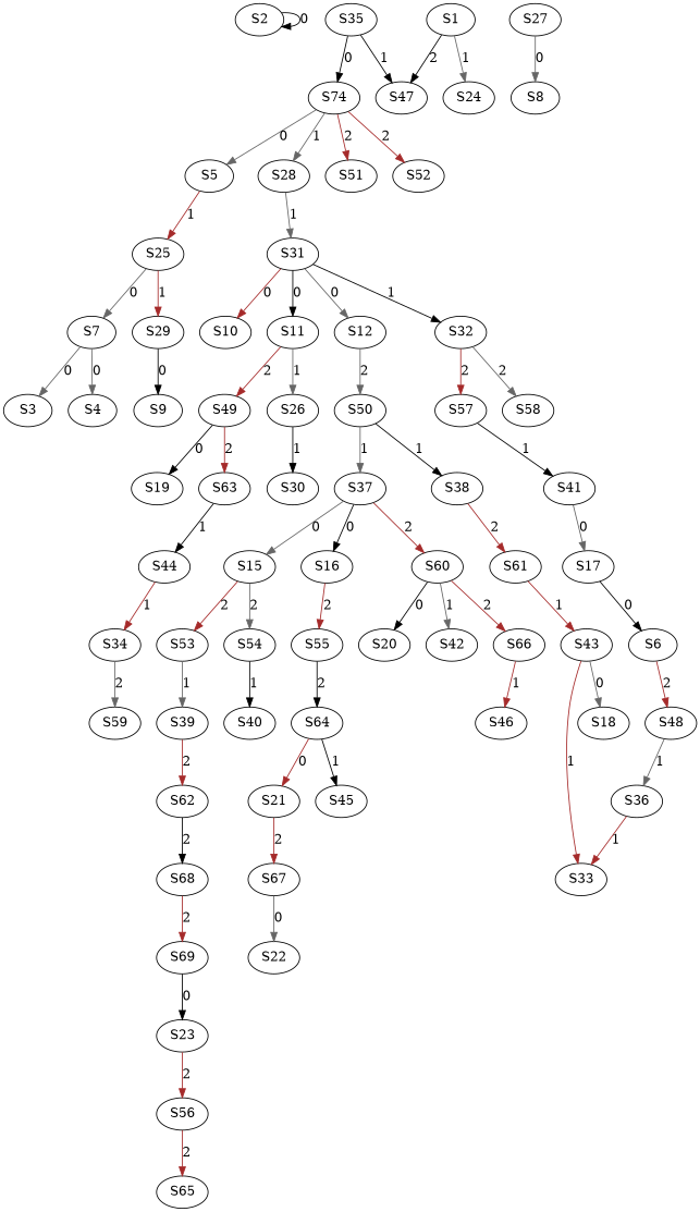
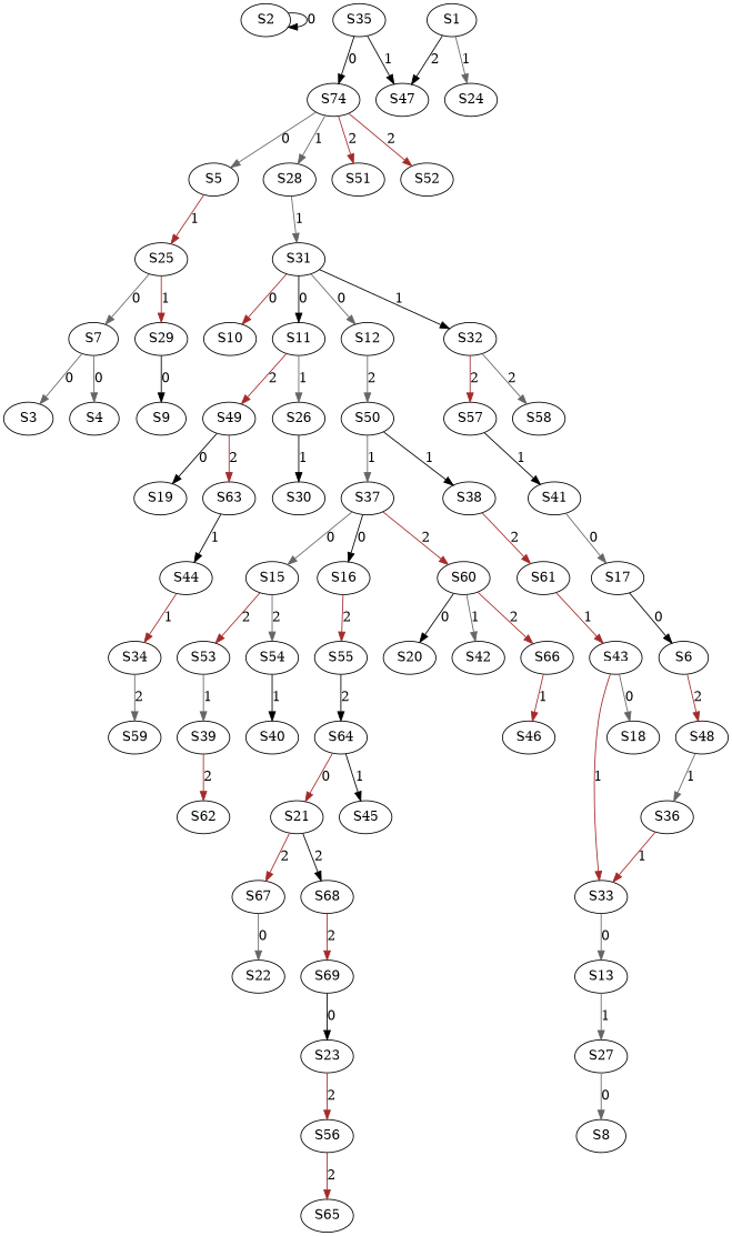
  strict digraph {
    edge [color=brown]
    S2
    S7
    S3
    S4
    n5 [label=S74]
    S5
    S28
    S51
    S52
    S25
    S31
    S29
    S17
    S6
    S48
    S36
    S9
    S27
    S8
    S10
    S11
    S12
    S32
    S49
    S26
    S50
    S57
    S58
    S19
    S63
    S30
    S37
    S38
    S33
+   S13
    S35
    S47
    S15
    S16
    S60
    S53
    S54
    S55
    S20
    S42
    S66
    S39
    S40
    S64
    S41
    S43
    S18
    S44
    S46
    S21
    S45
    S67
    S22
    S69
    S23
    S56
    S65
    S1
    S24
    S34
    S59
    S61
    S62
    S68
    S2 -> S2 [color=black label=0]
    S7 -> S3 [color=gray40 label=0]
    S7 -> S4 [color=gray40 label=0]
    n5 -> S5 [color=gray40 label=0]
    n5 -> S28 [color=gray40 label=1]
    n5 -> S51 [label=2]
    n5 -> S52 [label=2]
    S5 -> S25 [label=1]
    S28 -> S31 [color=gray40 label=1]
    S25 -> S7 [color=gray40 label=0]
    S25 -> S29 [label=1]
    S31 -> S10 [label=0]
    S31 -> S11 [color=black label=0]
    S31 -> S12 [color=gray40 label=0]
    S31 -> S32 [color=black label=1]
    S29 -> S9 [color=black label=0]
    S17 -> S6 [color=black label=0]
    S6 -> S48 [label=2]
    S48 -> S36 [color=gray40 label=1]
    S36 -> S33 [label=1]
    S27 -> S8 [color=gray40 label=0]
    S11 -> S49 [label=2]
    S11 -> S26 [color=gray40 label=1]
    S12 -> S50 [color=gray40 label=2]
    S32 -> S57 [label=2]
    S32 -> S58 [color=gray40 label=2]
    S49 -> S19 [color=black label=0]
    S49 -> S63 [label=2]
    S26 -> S30 [color=black label=1]
    S50 -> S37 [color=gray40 label=1]
    S50 -> S38 [color=black label=1]
    S57 -> S41 [color=black label=1]
    S63 -> S44 [color=black label=1]
    S37 -> S15 [color=gray40 label=0]
    S37 -> S16 [color=black label=0]
    S37 -> S60 [label=2]
    S38 -> S61 [label=2]
+   S33 -> S13 [color=gray40 label=0]
+   S13 -> S27 [color=gray40 label=1]
    S35 -> n5 [color=black label=0]
    S35 -> S47 [color=black label=1]
    S15 -> S53 [label=2]
    S15 -> S54 [color=gray40 label=2]
    S16 -> S55 [label=2]
    S60 -> S20 [color=black label=0]
    S60 -> S42 [color=gray40 label=1]
    S60 -> S66 [label=2]
    S53 -> S39 [color=gray40 label=1]
    S54 -> S40 [color=black label=1]
    S55 -> S64 [color=black label=2]
    S66 -> S46 [label=1]
    S39 -> S62 [label=2]
    S64 -> S21 [label=0]
    S64 -> S45 [color=black label=1]
    S41 -> S17 [color=gray40 label=0]
    S43 -> S33 [label=1]
    S43 -> S18 [color=gray40 label=0]
    S44 -> S34 [label=1]
    S21 -> S67 [label=2]
    S67 -> S22 [color=gray40 label=0]
    S69 -> S23 [color=black label=0]
    S23 -> S56 [label=2]
    S56 -> S65 [label=2]
    S1 -> S47 [color=black label=2]
    S1 -> S24 [color=gray40 label=1]
    S34 -> S59 [color=gray40 label=2]
    S61 -> S43 [label=1]
-   S62 -> S68 [color=black label=2]
+   S21 -> S68 [color=black label=2]
    S68 -> S69 [label=2]
  }
